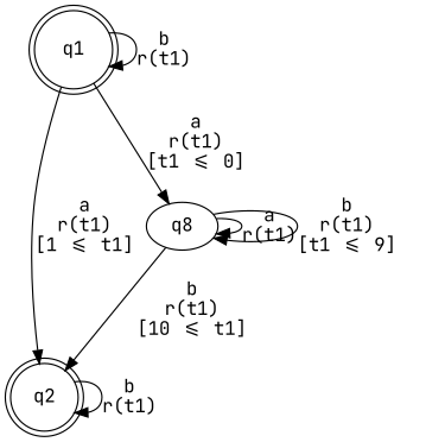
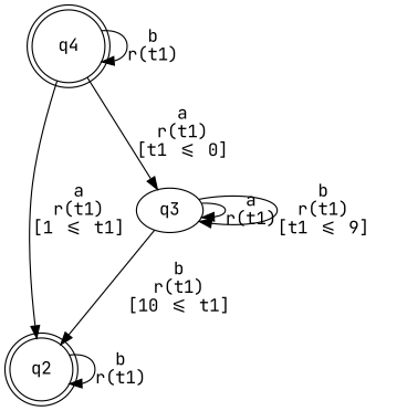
  digraph {
    fontname="JetBrains Mono"
    node [fontname="JetBrains Mono" shape=doublecircle]
    edge [fontname="JetBrains Mono"]
-   n1 [label=q1]
+   n1 [label=q4]
    n2 [label=q2]
-   n3 [label=q8 shape=""]
+   n3 [label=q3 shape=""]
    n1 -> n1 [label="b\nr(t1)\n"]
    n1 -> n2 [label="a\nr(t1)\n[1 <= t1]"]
    n1 -> n3 [label="a\nr(t1)\n[t1 <= 0]"]
    n2 -> n2 [label="b\nr(t1)\n"]
    n3 -> n2 [label="b\nr(t1)\n[10 <= t1]"]
    n3 -> n3 [label="a\nr(t1)\n"]
    n3 -> n3 [label="b\nr(t1)\n[t1 <= 9]"]
  }
